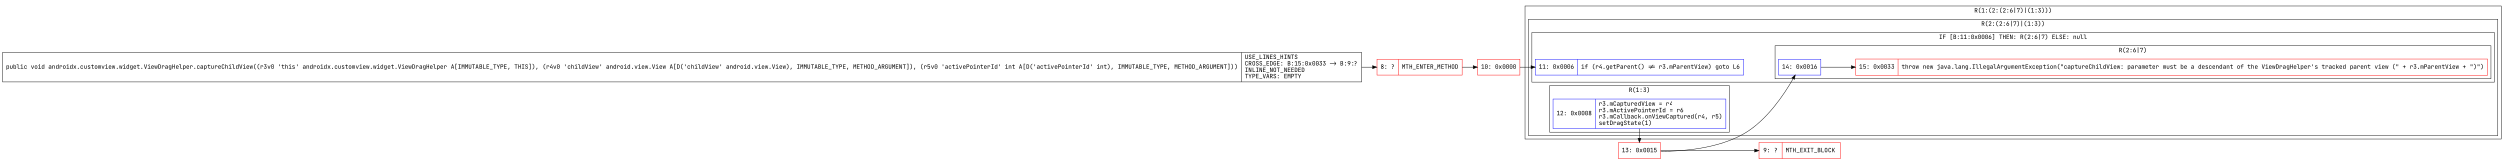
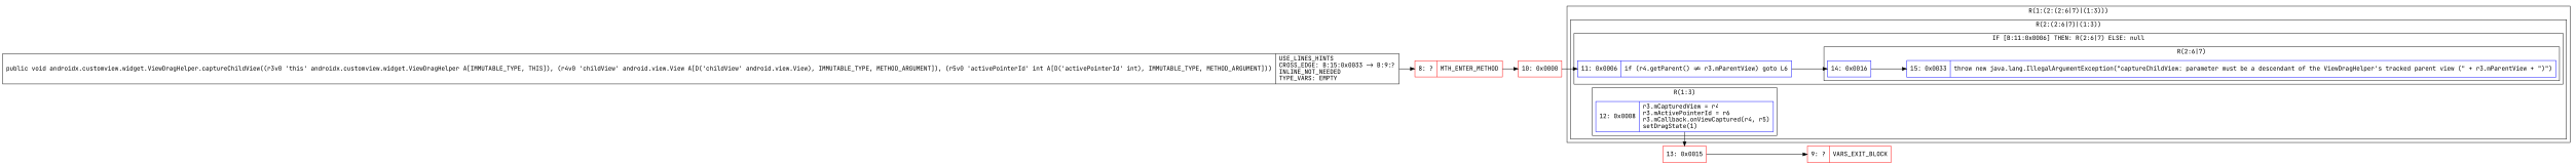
  digraph {
    fontname="JetBrains Mono"
    rankdir=LR
    node [color=blue fontname="JetBrains Mono" shape=record]
    edge [fontname="JetBrains Mono"]
    n1 [label="{14\:\ 0x0016}"]
-   n2 [color=red label="{15\:\ 0x0033|throw new java.lang.IllegalArgumentException(\"captureChildView: parameter must be a descendant of the ViewDragHelper's tracked parent view (\" + r3.mParentView + \")\")\l}"]
+   n2 [label="{15\:\ 0x0033|throw new java.lang.IllegalArgumentException(\"captureChildView: parameter must be a descendant of the ViewDragHelper's tracked parent view (\" + r3.mParentView + \")\")\l}"]
    n3 [label="{11\:\ 0x0006|if (r4.getParent() != r3.mParentView) goto L6\l}"]
    n4 [label="{12\:\ 0x0008|r3.mCapturedView = r4\lr3.mActivePointerId = r6\lr3.mCallback.onViewCaptured(r4, r5)\lsetDragState(1)\l}"]
    n5 [color=red label="{13\:\ 0x0015}"]
-   n6 [color=red label="{9\:\ ?|MTH_EXIT_BLOCK\l}"]
+   n6 [color=red label="{9\:\ ?|VARS_EXIT_BLOCK\l}"]
    n7 [color=red label="{8\:\ ?|MTH_ENTER_METHOD\l}"]
    n8 [color=red label="{10\:\ 0x0000}"]
    n9 [label="{public void androidx.customview.widget.ViewDragHelper.captureChildView((r3v0 'this' androidx.customview.widget.ViewDragHelper A[IMMUTABLE_TYPE, THIS]), (r4v0 'childView' android.view.View A[D('childView' android.view.View), IMMUTABLE_TYPE, METHOD_ARGUMENT]), (r5v0 'activePointerId' int A[D('activePointerId' int), IMMUTABLE_TYPE, METHOD_ARGUMENT]))  | USE_LINES_HINTS\lCROSS_EDGE: B:15:0x0033 \-\> B:9:?\lINLINE_NOT_NEEDED\lTYPE_VARS: EMPTY\l}" color=""]
    subgraph cluster_1 {
      label="R(1:(2:(2:6|7)|(1:3)))"
      subgraph cluster_2 {
        label="R(2:(2:6|7)|(1:3))"
        subgraph cluster_3 {
          label="IF [B:11:0x0006] THEN: R(2:6|7) ELSE: null"
          n3
          subgraph cluster_4 {
            label="R(2:6|7)"
            n1
            n2
          }
        }
        subgraph cluster_5 {
          label="R(1:3)"
          n4
        }
      }
    }
    n1 -> n2
-   n5 -> n1
+   n3 -> n1
    n4 -> n5
    n5 -> n6
    n7 -> n8
    n8 -> n3
    n9 -> n7
  }
